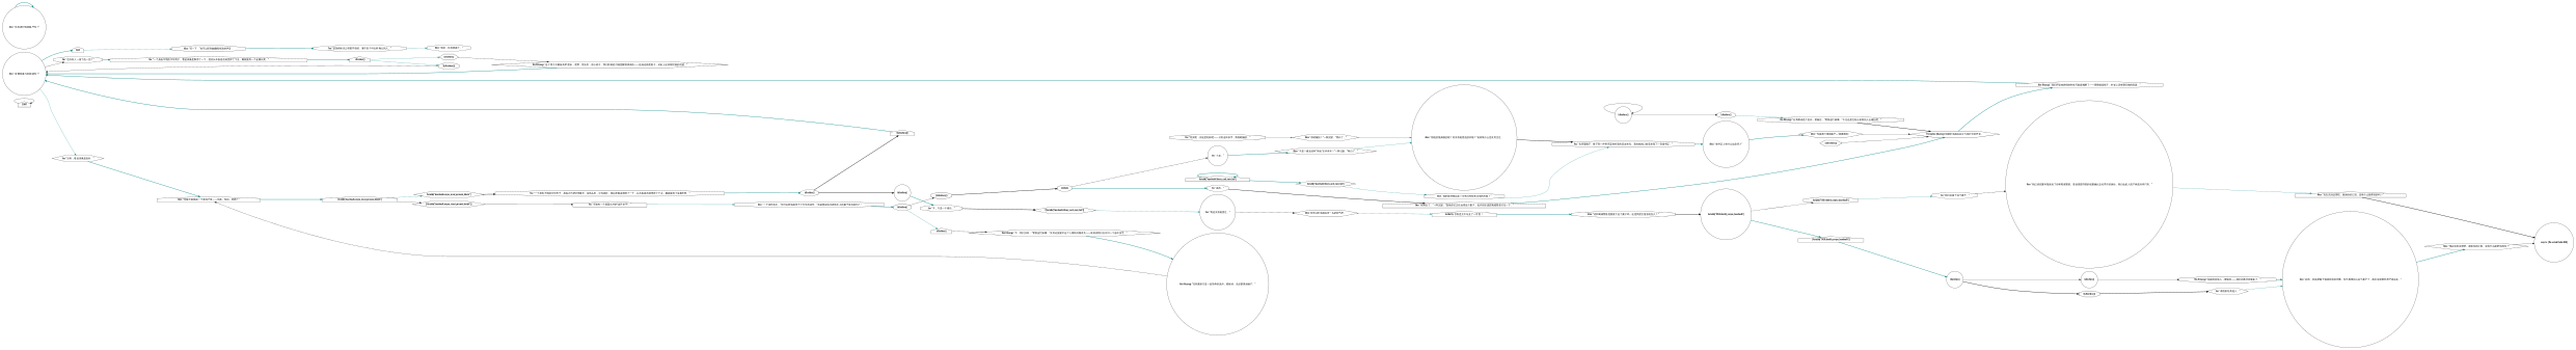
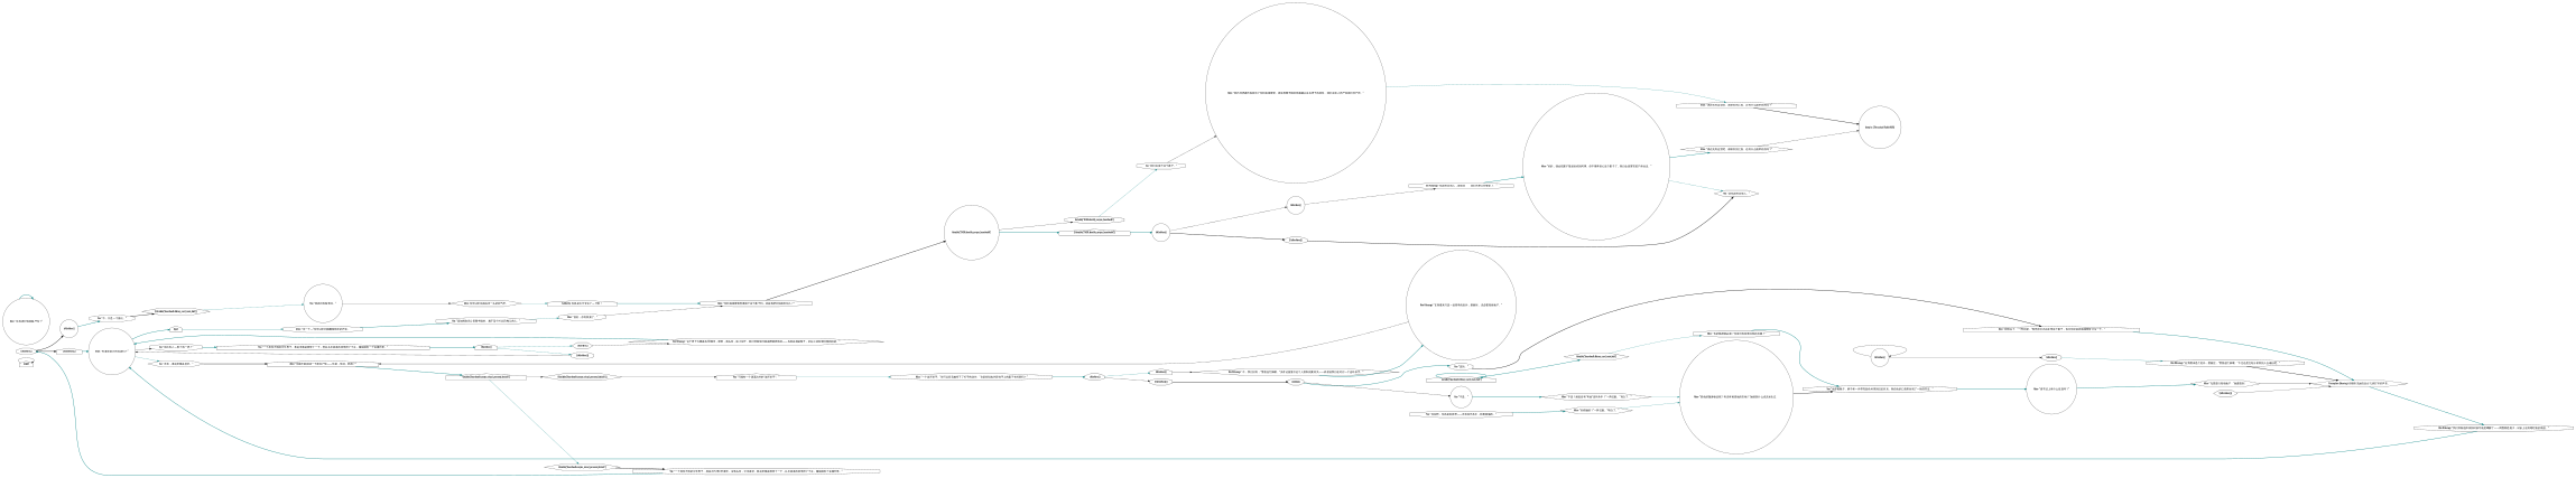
  digraph {
    fontname=Oswald
    rankdir=LR
    node [fontname=Oswald shape=octagon]
    edge [color=teal fontname=Oswald style=bold]
    n1 [label=START shape=house]
    n2 [label=input shape=house]
    n3 [label="Alice: “等一下……”你可以听到她翻阅纸张的声音。"]
    n4 [label="You: “是加姆洛克公里图书馆的。属于某个叫比莉·梅让的人。”"]
    n5 [label="You: “可能有一个逍遥法外的*连环杀手*。”" shape=house]
    n6 [label="Alice: “一个连环杀手。”你可以听见她停下了打字的动作。“你是想说也许跟你手上的案子有关联吗？”"]
    n7 [label="IsKimHere()"]
    n8 [label="You: “一个身份不明的中年男子。看起来像是脚滑了一下，然后从木板道的洞里摔了下去，脑袋撞到一个金属长凳。”" shape=house]
    n9 [label="IsKimHere()" shape=house]
    n10 [label="IsKimHere()" shape=hexagon]
    n11 [label="!(IsKimHere())"]
    n12 [label="Alice: “你有进行现场验尸吗？”" shape=circle]
    n13 [label="You: “不，只是一个推论。”"]
    n14 [label="!(Variable[\"boardwalk.library_card_main_hub\"])" shape=hexagon]
    n15 [label="You: “我还没有检查过。”" shape=circle]
    n16 [label="Kim Kitsuragi: “我们怀疑他摔倒的时候可能是喝醉了——周围都是瓶子，衬衫上还有呕吐物的痕迹。”"]
    n17 [label="Alice: “有遭受暴力的痕迹吗？”" shape=circle]
    n18 [label="You: “没有，看起来像是意外。”" shape=hexagon]
    n19 [label="You: “也许有人……推了他一把？”"]
    n20 [label="Alice: “他的随身物品呢？你有没有检查过他的衣服？”"]
    n21 [label="You: “他穿着靴子、裤子和一件带亮蓝色衬里的旧皮夹克。我在他的口袋里发现了一张借书证。”"]
    n22 [label="Alice: “借书证上有什么信息吗？”" shape=circle]
    n23 [label="Alice: “很好，你有线索了。”"]
    n24 [label="Alice: “你和曷城警督想要接下这个案子吗，还是我把它指派给别人？”"]
    n25 [label="Alice: “你能不能描述一下那具尸体——年龄，性别，死因？”" shape=house]
    n26 [label="Variable[\"boardwalk.corpse_viscal_personal_details\"]" shape=house]
    n27 [label="Variable[\"boardwalk.corpse_viscal_personal_details\"]" shape=hexagon]
    n28 [label="!(Variable[\"boardwalk.corpse_viscal_personal_details\"])" shape=hexagon]
    n29 [label="Alice: “无需进行现场验尸……”她重复到。" shape=hexagon]
    n30 [label="Perception (Hearing): 你能听见她在后台飞快打字的声音。" shape=hexagon]
    n31 [label="Variable[\"boardwalk.library_card_main_hub\"]" shape=house]
    n32 [label="Variable[\"boardwalk.library_card_main_hub\"]" shape=hexagon]
    n33 [label="Alice: 你可以听见她在另一头的叹气声。" shape=hexagon]
    n34 [label="IsKimHere()" shape=circle]
    n35 [label="IsKimHere()"]
    n36 [label="Kim Kitsuragi: “在我看来是个意外，爱丽丝，”警督连忙插嘴。“不过还是交给分析部的人去确认吧。”"]
    n37 [label="!(IsKimHere())" shape=hexagon]
    n38 [label="You: “我们会接下这个案子。”"]
    n39 [label="Alice: “我已经把案件指派给了你和曷城警督。请追查图书馆的线索确认这名男子的身份。我们会派人把尸体送到停尸房。”" shape=circle]
    n40 [label="Alice: “现在先到这里吧。谢谢你的汇报。还有什么能帮你的吗？”" shape=house]
    n41 [label="IsKimHere()" shape=circle]
    n42 [label="IsKimHere()" shape=circle]
    n43 [label="!(IsKimHere())"]
    n44 [label="Kim Kitsuragi: “指派给其他人，爱丽丝——我们的事已经够多了。”"]
    n45 [label="You: “请指派给其他人。”" shape=hexagon]
    n46 [label="Alice: “好的，我会把案子指派给你的同事。你不用再担心这个案子了，我们会派警官把尸体运走。”" shape=circle]
    n47 [label="Alice: “那他的随身物品呢？有没有检查他的衣物？”她假装什么也没发生过。" shape=circle]
    n48 [label="Authority: 你真是太不专业了……可惜！" shape=house]
    n49 [label="Kim Kitsuragi: “这个男子大概身高173厘米，肥胖，黑头发，留小胡子。我们怀疑他可能是醉酒摔倒的——他身边都是瓶子，衬衫上还有呕吐物的痕迹。”" shape=hexagon]
    n50 [label="You: “一个身份不明的中年男子。身高大约170-175厘米，深色头发，中等身材。看起来像是脚滑了一下，从木板道的洞里摔了下去，脑袋撞到了金属长凳。”"]
    n51 [label="IsKimHere()"]
    n52 [label="IsKimHere()" shape=circle]
    n53 [label="!(IsKimHere())" shape=house]
    n54 [label="Alice: “现在先到这里吧。谢谢你的汇报。还有什么能帮你的吗？”" shape=hexagon]
    n55 [label="Alice: “我明白了。”一阵沉默。“既然你们正在处理这个案子，也许你应该跟曷城警督讨论一下。”" shape=house]
    n56 [label="Jump to: [The actual Radio HUB]" shape=circle]
    n57 [label="IsKimHere()" shape=house]
    n58 [label="!(IsKimHere())"]
    n59 [label="Kim Kitsuragi: “不，我们没有，”警督连忙插嘴。“没有证据显示这个人跟私刑案有关——或者说我们在对付一个连环杀手。”" shape=hexagon]
    n60 [label=minihubo]
    n61 [label="Kim Kitsuragi: “在我看来只是一起简单的意外，爱丽丝。没必要现场验尸。”" shape=circle]
    n62 [label="You: “是的。”"]
    n63 [label="You: “不是。”" shape=circle]
    n64 [label="Variable[\"TASK.identify_corpse_boardwalk\"]" shape=circle]
    n65 [label="Variable[\"TASK.identify_corpse_boardwalk\"]"]
    n66 [label="!(Variable[\"TASK.identify_corpse_boardwalk\"])" shape=house]
    n67 [label="Alice: “不是？难道还有*其他*连环杀手？”一阵沉默。“明白了。”" shape=hexagon]
    n68 [label="You: “其实吧，你还是划掉吧——没有连环杀手，我刚瞎编的。”"]
    n69 [label="Alice: “你瞎编的？”一阵沉默。“明白了。”" shape=hexagon]
    n1 -> n1 [color=black style=solid]
    n2 -> n3 [style=solid]
    n3 -> n4
    n4 -> n23 [style=solid]
    n5 -> n6 [style=solid]
    n6 -> n7
    n7 -> n57 [style=solid]
    n7 -> n58 [color=black style=solid]
    n8 -> n9
    n9 -> n10 [style=solid]
    n9 -> n11 [style=solid]
    n10 -> n49 [color=black style=solid]
    n11 -> n17 [color=black style=solid]
    n12 -> n12
    n13 -> n14 [color=black]
    n14 -> n15 [style=solid]
    n15 -> n33 [color=black style=solid]
    n16 -> n17
    n17 -> n2
    n17 -> n18 [style=solid]
    n17 -> n19 [color=black style=solid]
-   n18 -> n25
+   n18 -> n25 [color=black]
    n19 -> n8
-   n20 -> n21 [style=solid]
+   n20 -> n21
    n21 -> n22
    n22 -> n29
+   n23 -> n24 [color=black style=solid]
    n24 -> n64 [color=black]
    n25 -> n26
    n26 -> n27 [style=solid]
    n26 -> n28 [color=black style=solid]
    n27 -> n50 [color=black]
    n28 -> n5 [color=black style=solid]
    n29 -> n30 [color=black style=solid]
    n30 -> n16
    n31 -> n31
    n31 -> n32
    n32 -> n20 [style=solid]
    n33 -> n48 [style=solid]
    n34 -> n34 [color=black style=solid]
    n34 -> n35 [color=black style=solid]
    n35 -> n36 [style=solid]
    n36 -> n30 [color=black]
    n37 -> n30 [color=black style=solid]
    n38 -> n39 [color=black style=solid]
    n39 -> n40 [style=solid]
    n40 -> n56 [color=black]
    n41 -> n42 [color=black style=solid]
    n41 -> n43 [color=black]
    n42 -> n44 [color=black style=solid]
    n43 -> n45 [color=black]
    n44 -> n46
-   n45 -> n46 [style=solid]
+   n46 -> n45 [style=solid]
    n46 -> n54
    n47 -> n21 [color=black]
    n48 -> n24
    n49 -> n17
    n50 -> n51
    n51 -> n52 [color=black]
    n51 -> n53 [color=black]
    n52 -> n13
    n53 -> n17
    n54 -> n56 [color=black style=solid]
    n55 -> n30
    n57 -> n59 [color=black style=solid]
    n58 -> n60 [color=black]
    n59 -> n61
    n60 -> n62
    n60 -> n63 [color=black style=solid]
    n61 -> n25 [color=black style=solid]
    n62 -> n55 [color=black]
    n63 -> n67
    n64 -> n65 [color=black style=solid]
    n64 -> n66
    n65 -> n38 [style=solid]
    n66 -> n41
    n67 -> n47 [style=solid]
-   n68 -> n69 [style=solid]
+   n68 -> n69
    n69 -> n47 [style=solid]
  }
